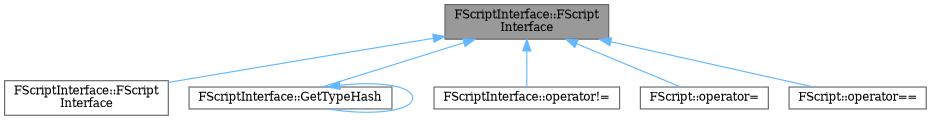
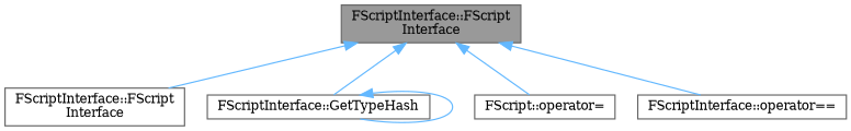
  digraph {
    fontname="DejaVu Serif"
    rankdir=TB
    node [color=grey40 fillcolor=white fontname="DejaVu Serif" fontsize=10 shape=box style=filled]
    edge [color=steelblue1 dir=back fontname="DejaVu Serif" fontsize=10 labelfontname=Helvetica labelfontsize=10 style=solid]
    n1 [color=gray40 fillcolor=grey60 fontcolor=black height=0.2 label="FScriptInterface::FScript\lInterface" width=0.4]
    n2 [height=0.2 label="FScriptInterface::FScript\lInterface" width=0.4]
    n3 [height=0.2 label="FScriptInterface::GetTypeHash" width=0.4]
-   n4 [height=0.2 label="FScriptInterface::operator!=" width=0.4]
    n5 [height=0.2 label="FScript::operator=" width=0.4]
-   n6 [height=0.2 label="FScript::operator==" width=0.4]
+   n6 [height=0.2 label="FScriptInterface::operator==" width=0.4]
    n1 -> n2
    n1 -> n3
-   n1 -> n4
    n1 -> n5
    n1 -> n6
    n3 -> n3
  }
